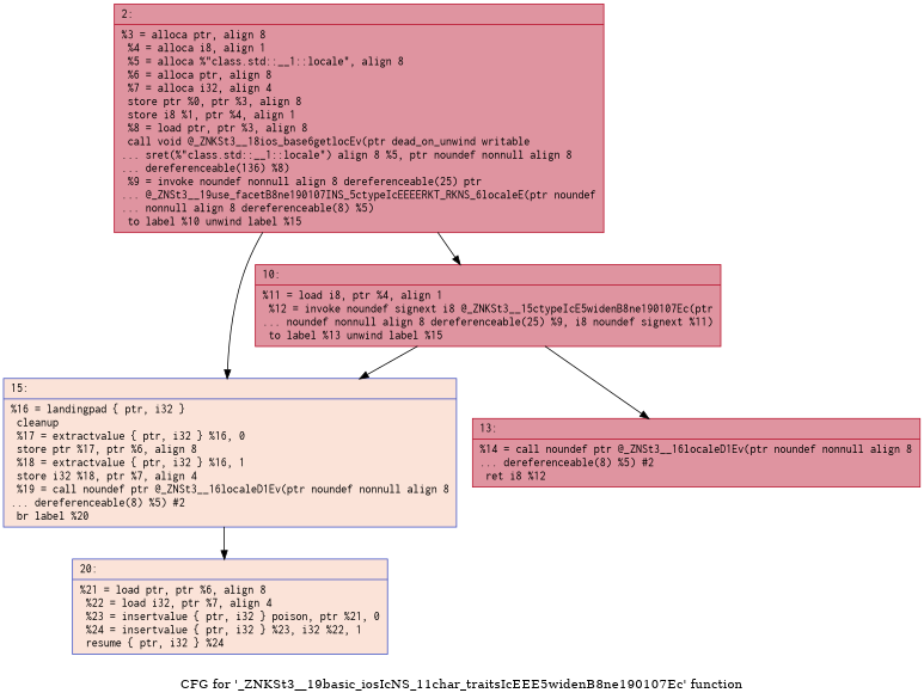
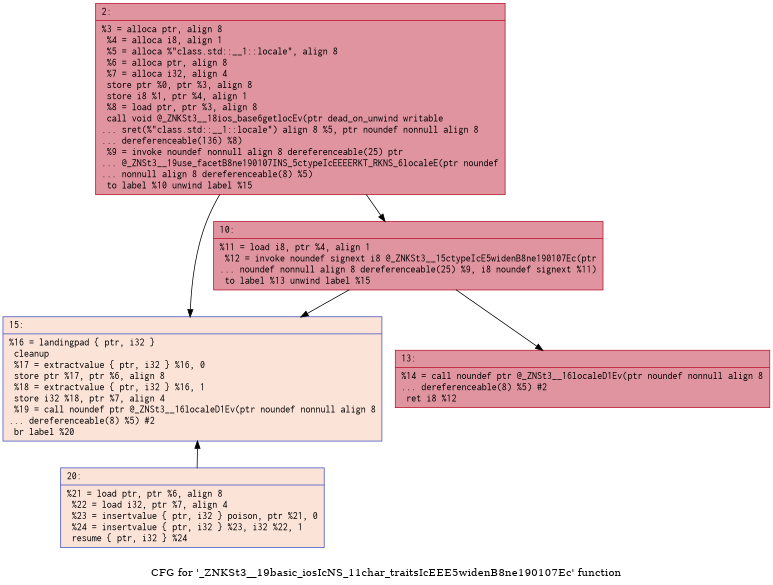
  digraph {
    label="CFG for '_ZNKSt3__19basic_iosIcNS_11char_traitsIcEEE5widenB8ne190107Ec' function"
    node [color="#b70d28ff" fillcolor="#b70d2870" fontname=Courier shape=record style=filled]
    n1 [label="{2:\l|  %3 = alloca ptr, align 8\l  %4 = alloca i8, align 1\l  %5 = alloca %\"class.std::__1::locale\", align 8\l  %6 = alloca ptr, align 8\l  %7 = alloca i32, align 4\l  store ptr %0, ptr %3, align 8\l  store i8 %1, ptr %4, align 1\l  %8 = load ptr, ptr %3, align 8\l  call void @_ZNKSt3__18ios_base6getlocEv(ptr dead_on_unwind writable\l... sret(%\"class.std::__1::locale\") align 8 %5, ptr noundef nonnull align 8\l... dereferenceable(136) %8)\l  %9 = invoke noundef nonnull align 8 dereferenceable(25) ptr\l... @_ZNSt3__19use_facetB8ne190107INS_5ctypeIcEEEERKT_RKNS_6localeE(ptr noundef\l... nonnull align 8 dereferenceable(8) %5)\l          to label %10 unwind label %15\l}"]
    n2 [label="{10:\l|  %11 = load i8, ptr %4, align 1\l  %12 = invoke noundef signext i8 @_ZNKSt3__15ctypeIcE5widenB8ne190107Ec(ptr\l... noundef nonnull align 8 dereferenceable(25) %9, i8 noundef signext %11)\l          to label %13 unwind label %15\l}"]
    n3 [color="#3d50c3ff" fillcolor="#f6bfa670" label="{15:\l|  %16 = landingpad \{ ptr, i32 \}\l          cleanup\l  %17 = extractvalue \{ ptr, i32 \} %16, 0\l  store ptr %17, ptr %6, align 8\l  %18 = extractvalue \{ ptr, i32 \} %16, 1\l  store i32 %18, ptr %7, align 4\l  %19 = call noundef ptr @_ZNSt3__16localeD1Ev(ptr noundef nonnull align 8\l... dereferenceable(8) %5) #2\l  br label %20\l}"]
    n4 [label="{13:\l|  %14 = call noundef ptr @_ZNSt3__16localeD1Ev(ptr noundef nonnull align 8\l... dereferenceable(8) %5) #2\l  ret i8 %12\l}"]
    n5 [color="#3d50c3ff" fillcolor="#f6bfa670" label="{20:\l|  %21 = load ptr, ptr %6, align 8\l  %22 = load i32, ptr %7, align 4\l  %23 = insertvalue \{ ptr, i32 \} poison, ptr %21, 0\l  %24 = insertvalue \{ ptr, i32 \} %23, i32 %22, 1\l  resume \{ ptr, i32 \} %24\l}"]
    n1 -> n2
    n1 -> n3
    n2 -> n3
    n2 -> n4
-   n3 -> n5
+   n5 -> n3
  }
